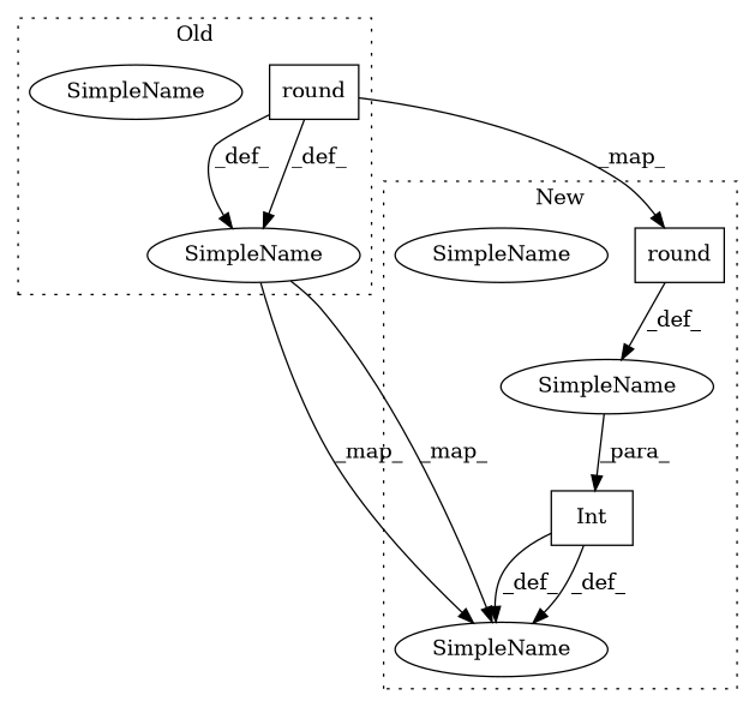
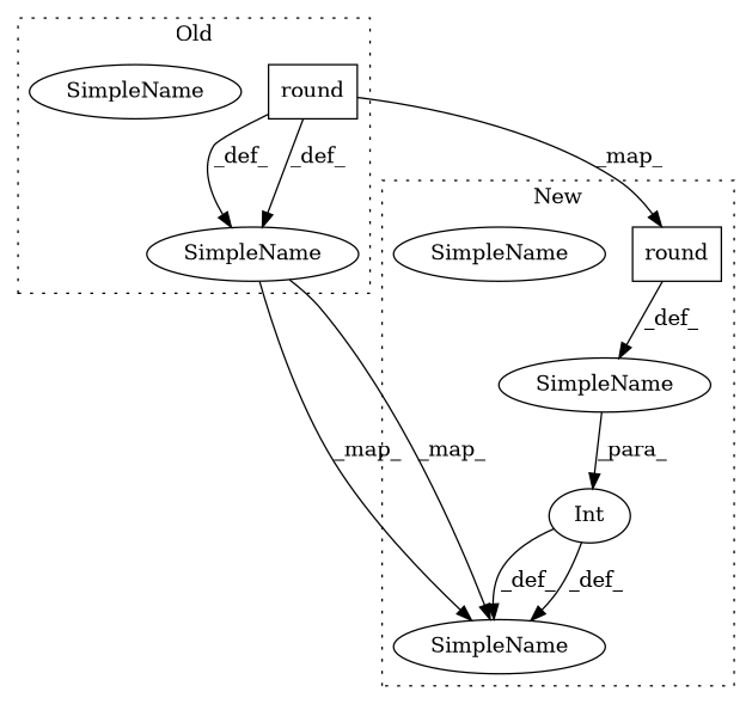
  digraph {
    node [a=42 l=2 s=6821 shape=ellipse]
    n1 [a=32 l="6,1" label=round s="6824,6868" shape=box]
    n2 [label=SimpleName]
    n3 [label=SimpleName]
    n4 [a=32 l="6,1" label=round s="6838,6882" shape=box]
    n5 [label=SimpleName s=6831]
    n6 [label=SimpleName s=6831]
    n7 [label=SimpleName l="" s=""]
-   n8 [a=32 l="4,1" label=Int s="6834,6883" shape=box]
+   n8 [a=32 l="4,1" label=Int s="6834,6883"]
    subgraph cluster_1 {
      label=Old
      style=dotted
      n1
      n2
      n3
    }
    subgraph cluster_2 {
      label=New
      style=dotted
      n4
      n5
      n6
      n7
      n8
    }
    n1 -> n3 [label=_def_]
    n1 -> n3 [label=_def_]
    n1 -> n4 [label=_map_]
    n3 -> n6 [label=_map_]
    n3 -> n6 [label=_map_]
    n4 -> n7 [label=_def_]
    n7 -> n8 [label=_para_]
    n8 -> n6 [label=_def_]
    n8 -> n6 [label=_def_]
  }
